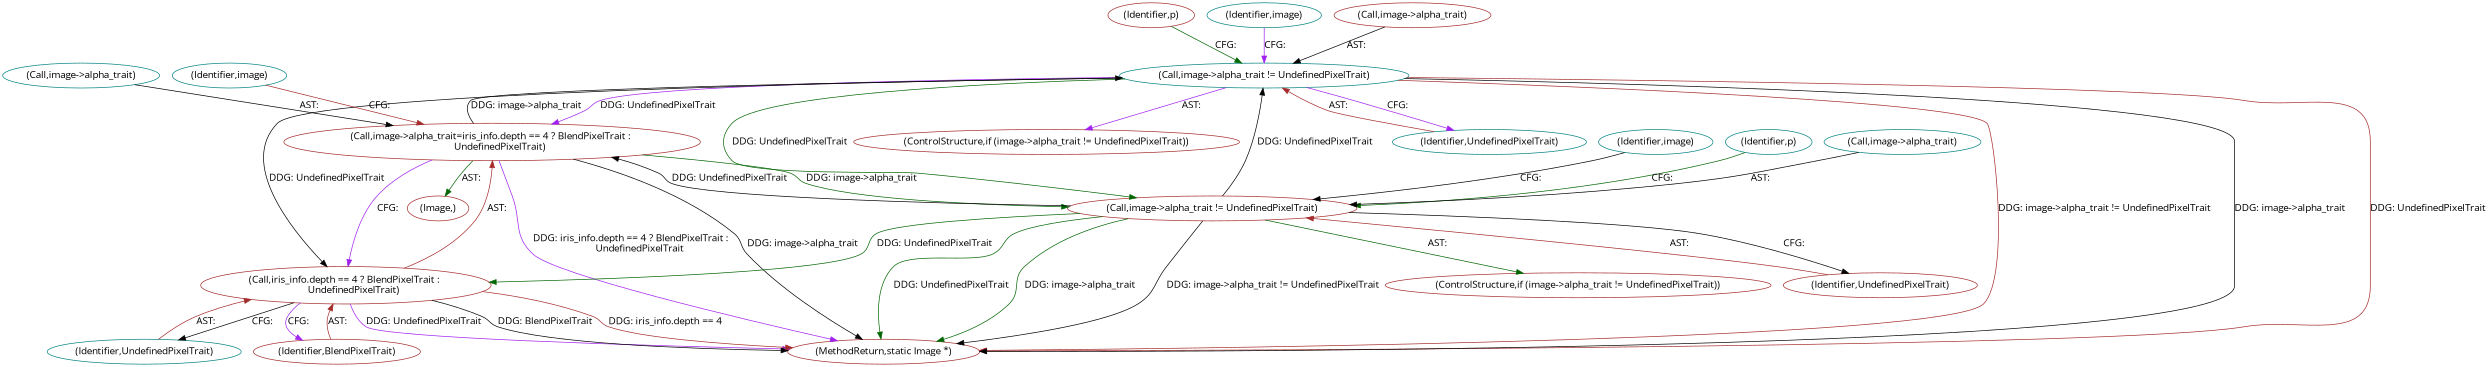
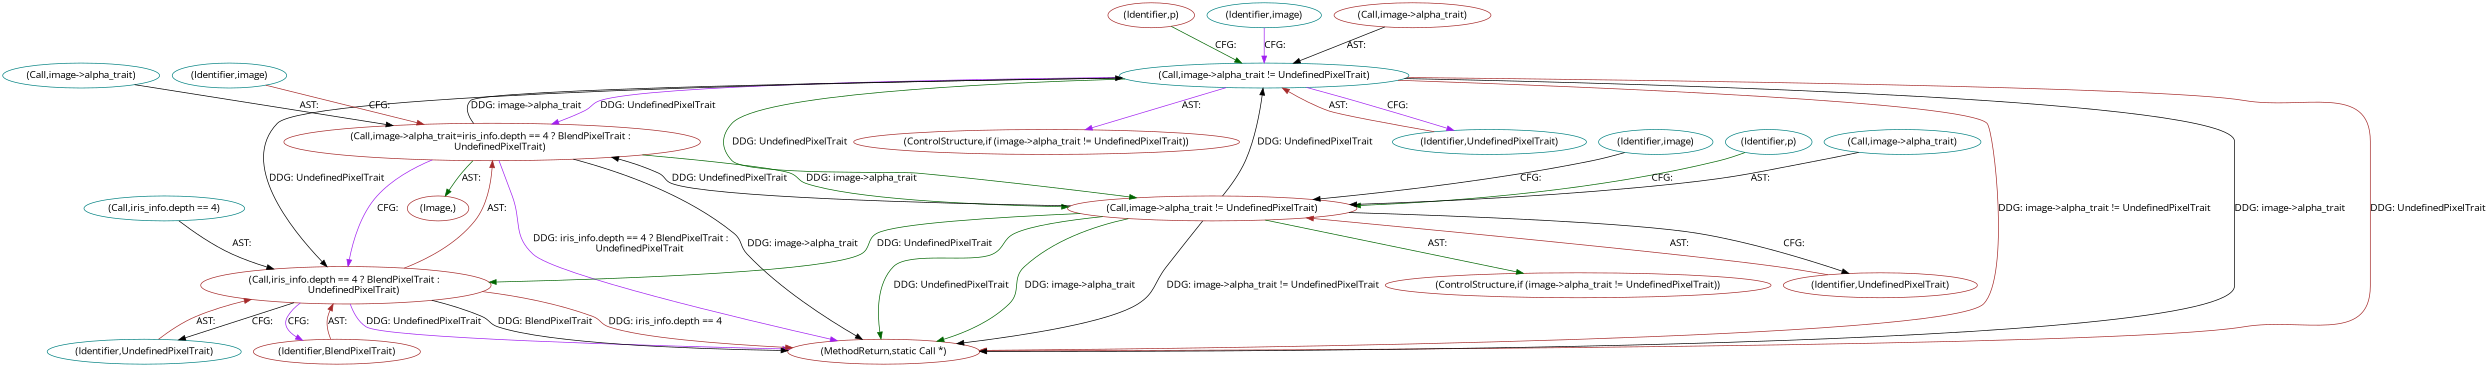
  digraph {
    fontname="Open Sans"
    node [color=brown fontname="Open Sans"]
    edge [color=black fontname="Open Sans"]
    n1 [color=teal label="(Call,image->alpha_trait != UndefinedPixelTrait)"]
    n2 [label="(Call,image->alpha_trait=iris_info.depth == 4 ? BlendPixelTrait : \n      UndefinedPixelTrait)"]
    n3 [label="(Call,image->alpha_trait != UndefinedPixelTrait)"]
    n4 [label="(Call,iris_info.depth == 4 ? BlendPixelTrait : \n      UndefinedPixelTrait)"]
-   n5 [label="(MethodReturn,static Image *)"]
+   n5 [label="(MethodReturn,static Call *)"]
    n6 [label="(ControlStructure,if (image->alpha_trait != UndefinedPixelTrait))"]
    n7 [color=teal label="(Identifier,UndefinedPixelTrait)"]
    n8 [label="(Image,)"]
    n9 [label="(ControlStructure,if (image->alpha_trait != UndefinedPixelTrait))"]
    n10 [label="(Identifier,UndefinedPixelTrait)"]
    n11 [label="(Identifier,BlendPixelTrait)"]
    n12 [color=teal label="(Identifier,UndefinedPixelTrait)"]
    n13 [color=teal label="(Identifier,image)"]
    n14 [label="(Identifier,p)"]
    n15 [color=teal label="(Identifier,p)"]
    n16 [color=teal label="(Identifier,image)"]
    n17 [color=teal label="(Identifier,image)"]
    n18 [color=teal label="(Call,image->alpha_trait)"]
+   n19 [color=teal label="(Call,iris_info.depth == 4)"]
    n20 [color=teal label="(Call,image->alpha_trait)"]
    n21 [label="(Call,image->alpha_trait)"]
    n1 -> n2 [color=purple label="DDG: UndefinedPixelTrait"]
    n1 -> n3 [color=darkgreen label="DDG: UndefinedPixelTrait"]
    n1 -> n4 [label="DDG: UndefinedPixelTrait"]
    n1 -> n5 [color=brown label="DDG: UndefinedPixelTrait"]
    n1 -> n5 [color=brown label="DDG: image->alpha_trait != UndefinedPixelTrait"]
    n1 -> n5 [label="DDG: image->alpha_trait"]
    n1 -> n6 [color=purple label="AST: "]
    n1 -> n7 [color=purple label="CFG: "]
    n2 -> n1 [label="DDG: image->alpha_trait"]
    n2 -> n3 [color=darkgreen label="DDG: image->alpha_trait"]
    n2 -> n4 [color=purple label="CFG: "]
    n2 -> n5 [label="DDG: image->alpha_trait"]
    n2 -> n5 [color=purple label="DDG: iris_info.depth == 4 ? BlendPixelTrait : \n      UndefinedPixelTrait"]
    n2 -> n8 [color=darkgreen label="AST: "]
    n3 -> n1 [label="DDG: UndefinedPixelTrait"]
    n3 -> n2 [label="DDG: UndefinedPixelTrait"]
    n3 -> n4 [color=darkgreen label="DDG: UndefinedPixelTrait"]
    n3 -> n5 [label="DDG: image->alpha_trait != UndefinedPixelTrait"]
    n3 -> n5 [color=darkgreen label="DDG: UndefinedPixelTrait"]
    n3 -> n5 [color=darkgreen label="DDG: image->alpha_trait"]
    n3 -> n9 [color=darkgreen label="AST: "]
    n3 -> n10 [label="CFG: "]
    n4 -> n2 [color=brown label="AST: "]
    n4 -> n5 [color=purple label="DDG: UndefinedPixelTrait"]
    n4 -> n5 [label="DDG: BlendPixelTrait"]
    n4 -> n5 [color=brown label="DDG: iris_info.depth == 4"]
    n4 -> n11 [color=purple label="CFG: "]
    n4 -> n12 [label="CFG: "]
    n7 -> n1 [color=brown label="AST: "]
    n10 -> n3 [color=brown label="AST: "]
    n11 -> n4 [color=brown label="AST: "]
    n12 -> n4 [color=brown label="AST: "]
    n13 -> n3 [label="CFG: "]
    n14 -> n1 [color=darkgreen label="CFG: "]
    n15 -> n3 [color=darkgreen label="CFG: "]
    n16 -> n2 [color=brown label="CFG: "]
    n17 -> n1 [color=purple label="CFG: "]
    n18 -> n2 [label="AST: "]
+   n19 -> n4 [label="AST: "]
    n20 -> n3 [label="AST: "]
    n21 -> n1 [label="AST: "]
  }
